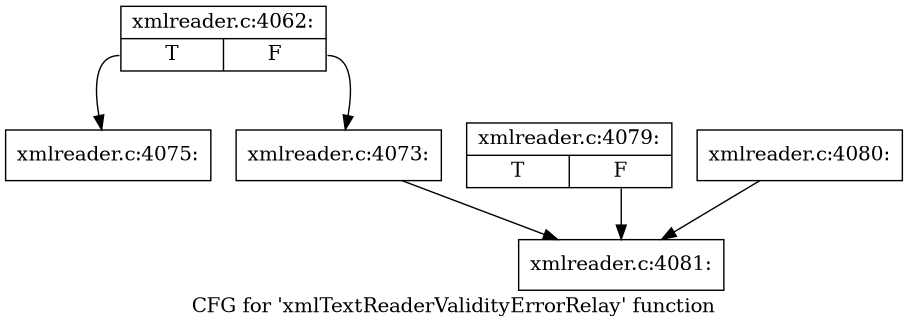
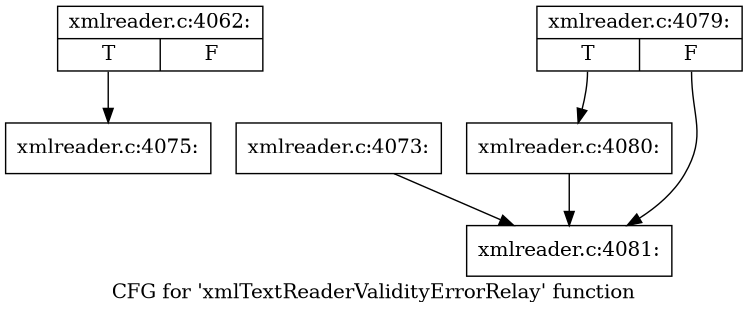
  digraph {
    label="CFG for 'xmlTextReaderValidityErrorRelay' function"
    node [shape=record]
    n1 [label="{xmlreader.c:4062:|{<s0>T|<s1>F}}"]
    n2 [label="{xmlreader.c:4075:}"]
    n3 [label="{xmlreader.c:4073:}"]
    n4 [label="{xmlreader.c:4081:}"]
    n5 [label="{xmlreader.c:4079:|{<s0>T|<s1>F}}"]
    n6 [label="{xmlreader.c:4080:}"]
    n1 -> n2 [tailport=s0]
-   n1 -> n3 [tailport=s1]
    n3 -> n4
    n5 -> n4 [tailport=s1]
+   n5 -> n6 [tailport=s0]
    n6 -> n4
  }
